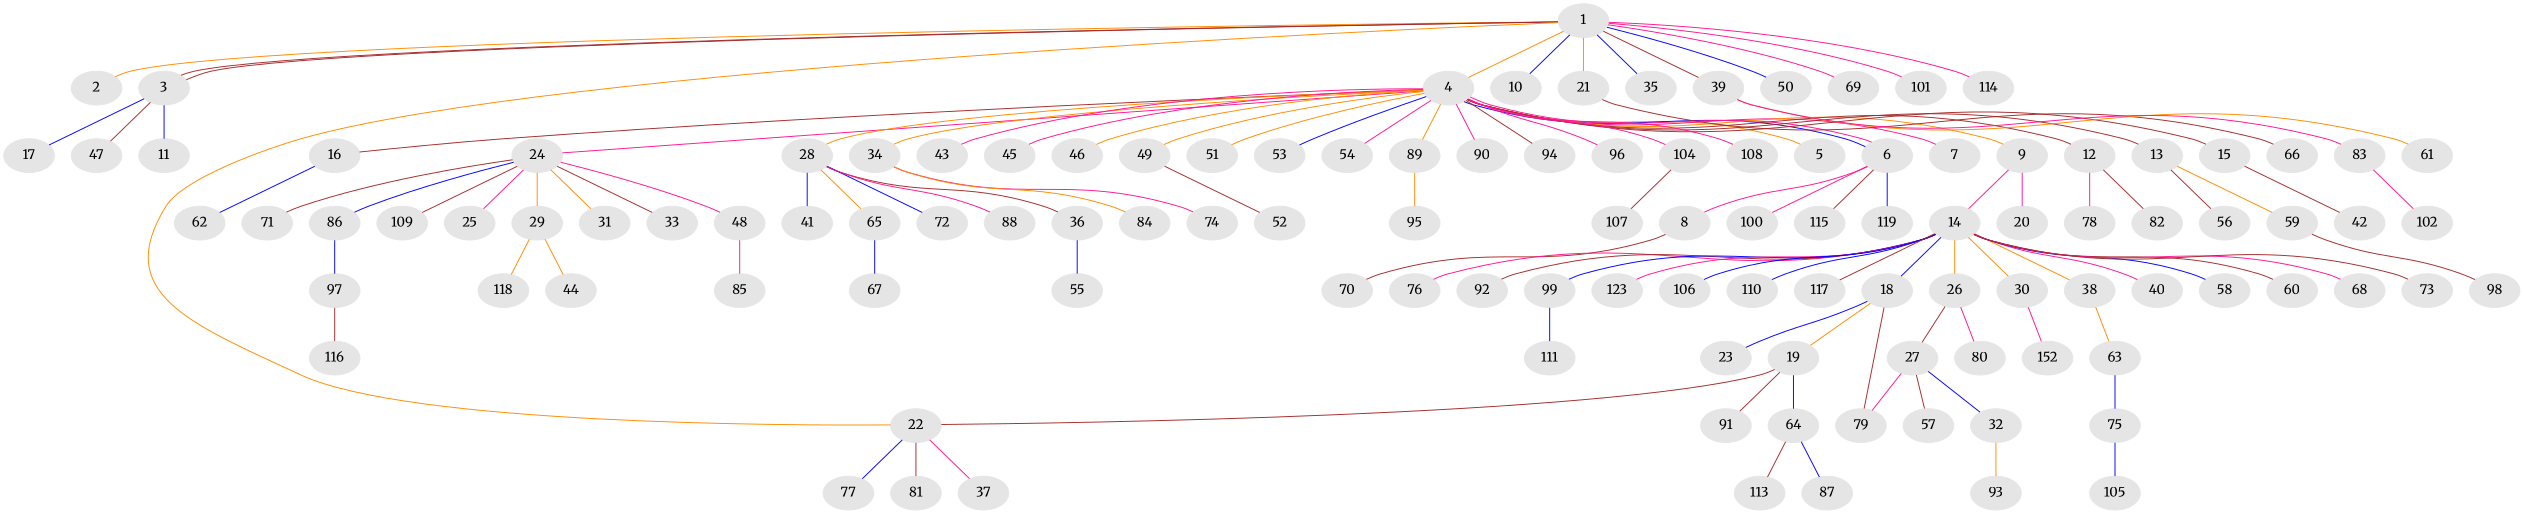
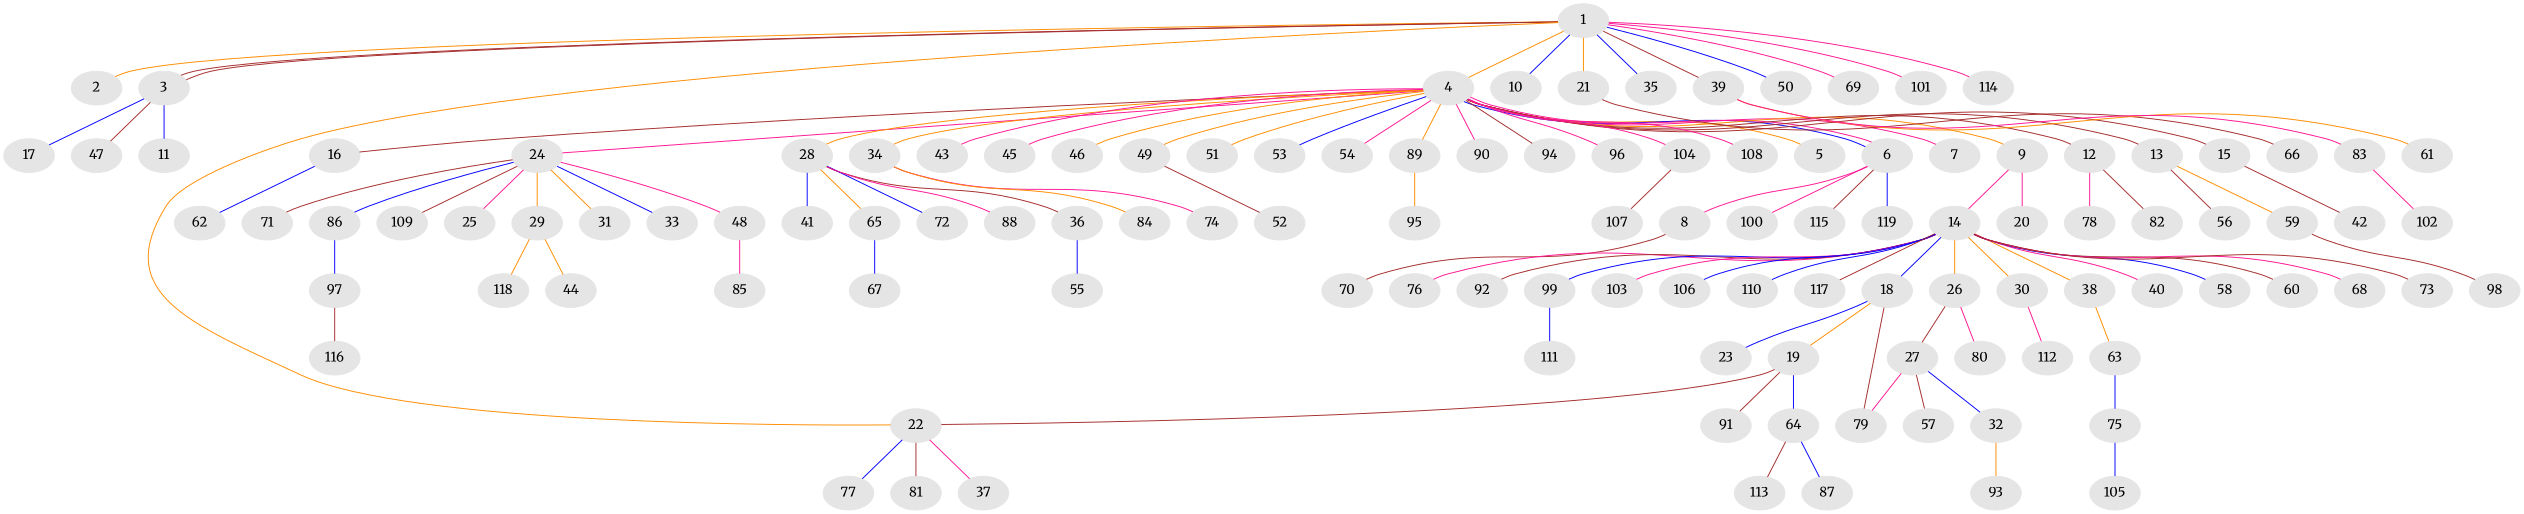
  graph {
    fontname=Merriweather
    node [color=gray90 fontname=Merriweather style=filled]
    edge [color=brown fontname=Merriweather]
    1
    2
    3
    4
    10
    21
    22
    35
    39
    50
    69
    101
    114
    11
    17
    47
    5
    6
    7
    9
    12
    13
    15
    16
    24
    28
    34
    43
    45
    46
    49
    51
    53
    54
    89
    90
    94
    96
    104
    108
    66
    37
    77
    81
    61
    83
    8
    100
    115
    119
    14
    20
    78
    82
    56
    59
    42
    62
    25
    29
    31
    33
    48
    71
    86
    109
    36
    41
    65
    72
    88
    74
    84
    52
    95
    107
    70
    18
    26
    30
    38
    40
    58
    60
    68
    73
    76
    92
    99
-   103 [label=123]
+   103
    106
    110
    117
    98
    19
    23
    79
    27
    80
-   112 [label=152]
+   112
    63
    111
    64
    91
    87
    113
    44
    118
    85
    97
    32
    57
    93
    55
    67
    75
    102
    105
    116
    1 -- 2 [color=darkorange]
    1 -- 3
    1 -- 3
    1 -- 4 [color=darkorange]
    1 -- 10 [color=blue]
    1 -- 21 [color=darkorange]
    1 -- 22 [color=darkorange]
    1 -- 35 [color=blue]
    1 -- 39
    1 -- 50 [color=blue]
    1 -- 69 [color=deeppink]
    1 -- 101 [color=deeppink]
    1 -- 114 [color=deeppink]
    3 -- 11 [color=blue]
    3 -- 17 [color=blue]
    3 -- 47
    4 -- 5 [color=darkorange]
    4 -- 6 [color=blue]
    4 -- 6 [color=deeppink]
    4 -- 7 [color=deeppink]
    4 -- 9 [color=darkorange]
    4 -- 12
    4 -- 13
    4 -- 15
    4 -- 16
    4 -- 24 [color=deeppink]
    4 -- 28 [color=darkorange]
    4 -- 34 [color=darkorange]
    4 -- 43 [color=deeppink]
    4 -- 45 [color=deeppink]
    4 -- 46 [color=darkorange]
    4 -- 49 [color=darkorange]
    4 -- 51 [color=darkorange]
    4 -- 53 [color=blue]
    4 -- 54 [color=deeppink]
    4 -- 89 [color=darkorange]
    4 -- 90 [color=deeppink]
    4 -- 94
    4 -- 96 [color=deeppink]
    4 -- 104 [color=deeppink]
    4 -- 108 [color=deeppink]
    21 -- 66
    22 -- 37 [color=deeppink]
    22 -- 77 [color=blue]
    22 -- 81
    39 -- 61 [color=darkorange]
    39 -- 83 [color=deeppink]
    6 -- 8 [color=deeppink]
    6 -- 100 [color=deeppink]
    6 -- 115
    6 -- 119 [color=blue]
    9 -- 14 [color=deeppink]
    9 -- 20 [color=deeppink]
    12 -- 78 [color=deeppink]
    12 -- 82
    13 -- 56
    13 -- 59 [color=darkorange]
    15 -- 42
    16 -- 62 [color=blue]
    24 -- 25 [color=deeppink]
    24 -- 29 [color=darkorange]
    24 -- 31 [color=darkorange]
-   24 -- 33
+   24 -- 33 [color=blue]
    24 -- 48 [color=deeppink]
    24 -- 71
    24 -- 86 [color=blue]
    24 -- 109
    28 -- 36
    28 -- 41 [color=blue]
    28 -- 65 [color=darkorange]
    28 -- 72 [color=blue]
    28 -- 88 [color=deeppink]
    34 -- 74 [color=deeppink]
    34 -- 84 [color=darkorange]
    49 -- 52
    89 -- 95 [color=darkorange]
    104 -- 107
    83 -- 102 [color=deeppink]
    8 -- 70
    14 -- 18 [color=blue]
    14 -- 26 [color=darkorange]
    14 -- 30 [color=darkorange]
    14 -- 38 [color=darkorange]
    14 -- 40 [color=deeppink]
    14 -- 58 [color=blue]
    14 -- 60
    14 -- 68 [color=deeppink]
    14 -- 73
    14 -- 76 [color=deeppink]
    14 -- 92
    14 -- 99 [color=blue]
    14 -- 103 [color=deeppink]
    14 -- 106 [color=blue]
    14 -- 110 [color=blue]
    14 -- 117
    59 -- 98
    29 -- 44 [color=darkorange]
    29 -- 118 [color=darkorange]
    48 -- 85 [color=deeppink]
    86 -- 97 [color=blue]
    36 -- 55 [color=blue]
    65 -- 67 [color=blue]
    18 -- 19 [color=darkorange]
    18 -- 23 [color=blue]
    18 -- 79
    26 -- 27
    26 -- 80 [color=deeppink]
    30 -- 112 [color=deeppink]
    38 -- 63 [color=darkorange]
    99 -- 111 [color=blue]
    19 -- 22
    19 -- 64 [color=blue]
    19 -- 91
    27 -- 79 [color=deeppink]
    27 -- 32 [color=blue]
    27 -- 57
    63 -- 75 [color=blue]
    64 -- 87 [color=blue]
    64 -- 113
    97 -- 116
    32 -- 93 [color=darkorange]
    75 -- 105 [color=blue]
  }
